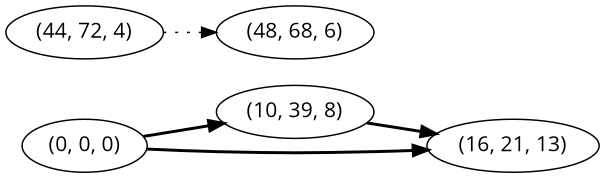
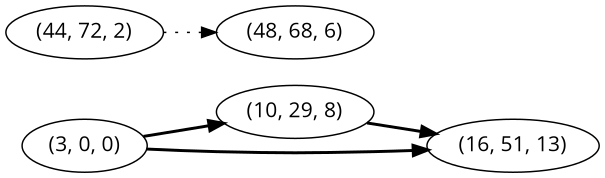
  digraph {
    fontname="Open Sans"
    rankdir=LR
    node [fontname="Open Sans"]
    edge [fontname="Open Sans" style=bold]
-   "(0, 0, 0)"
-   "(10, 29, 8)" [label="(10, 39, 8)"]
-   "(16, 21, 13)"
+   "(0, 0, 0)" [label="(3, 0, 0)"]
+   "(10, 29, 8)"
+   "(16, 21, 13)" [label="(16, 51, 13)"]
    n4 [label="(48, 68, 6)"]
-   "(44, 72, 4)"
+   "(44, 72, 4)" [label="(44, 72, 2)"]
    "(0, 0, 0)" -> "(10, 29, 8)"
    "(0, 0, 0)" -> "(16, 21, 13)"
    "(10, 29, 8)" -> "(16, 21, 13)"
    "(44, 72, 4)" -> n4 [style=dotted]
  }
